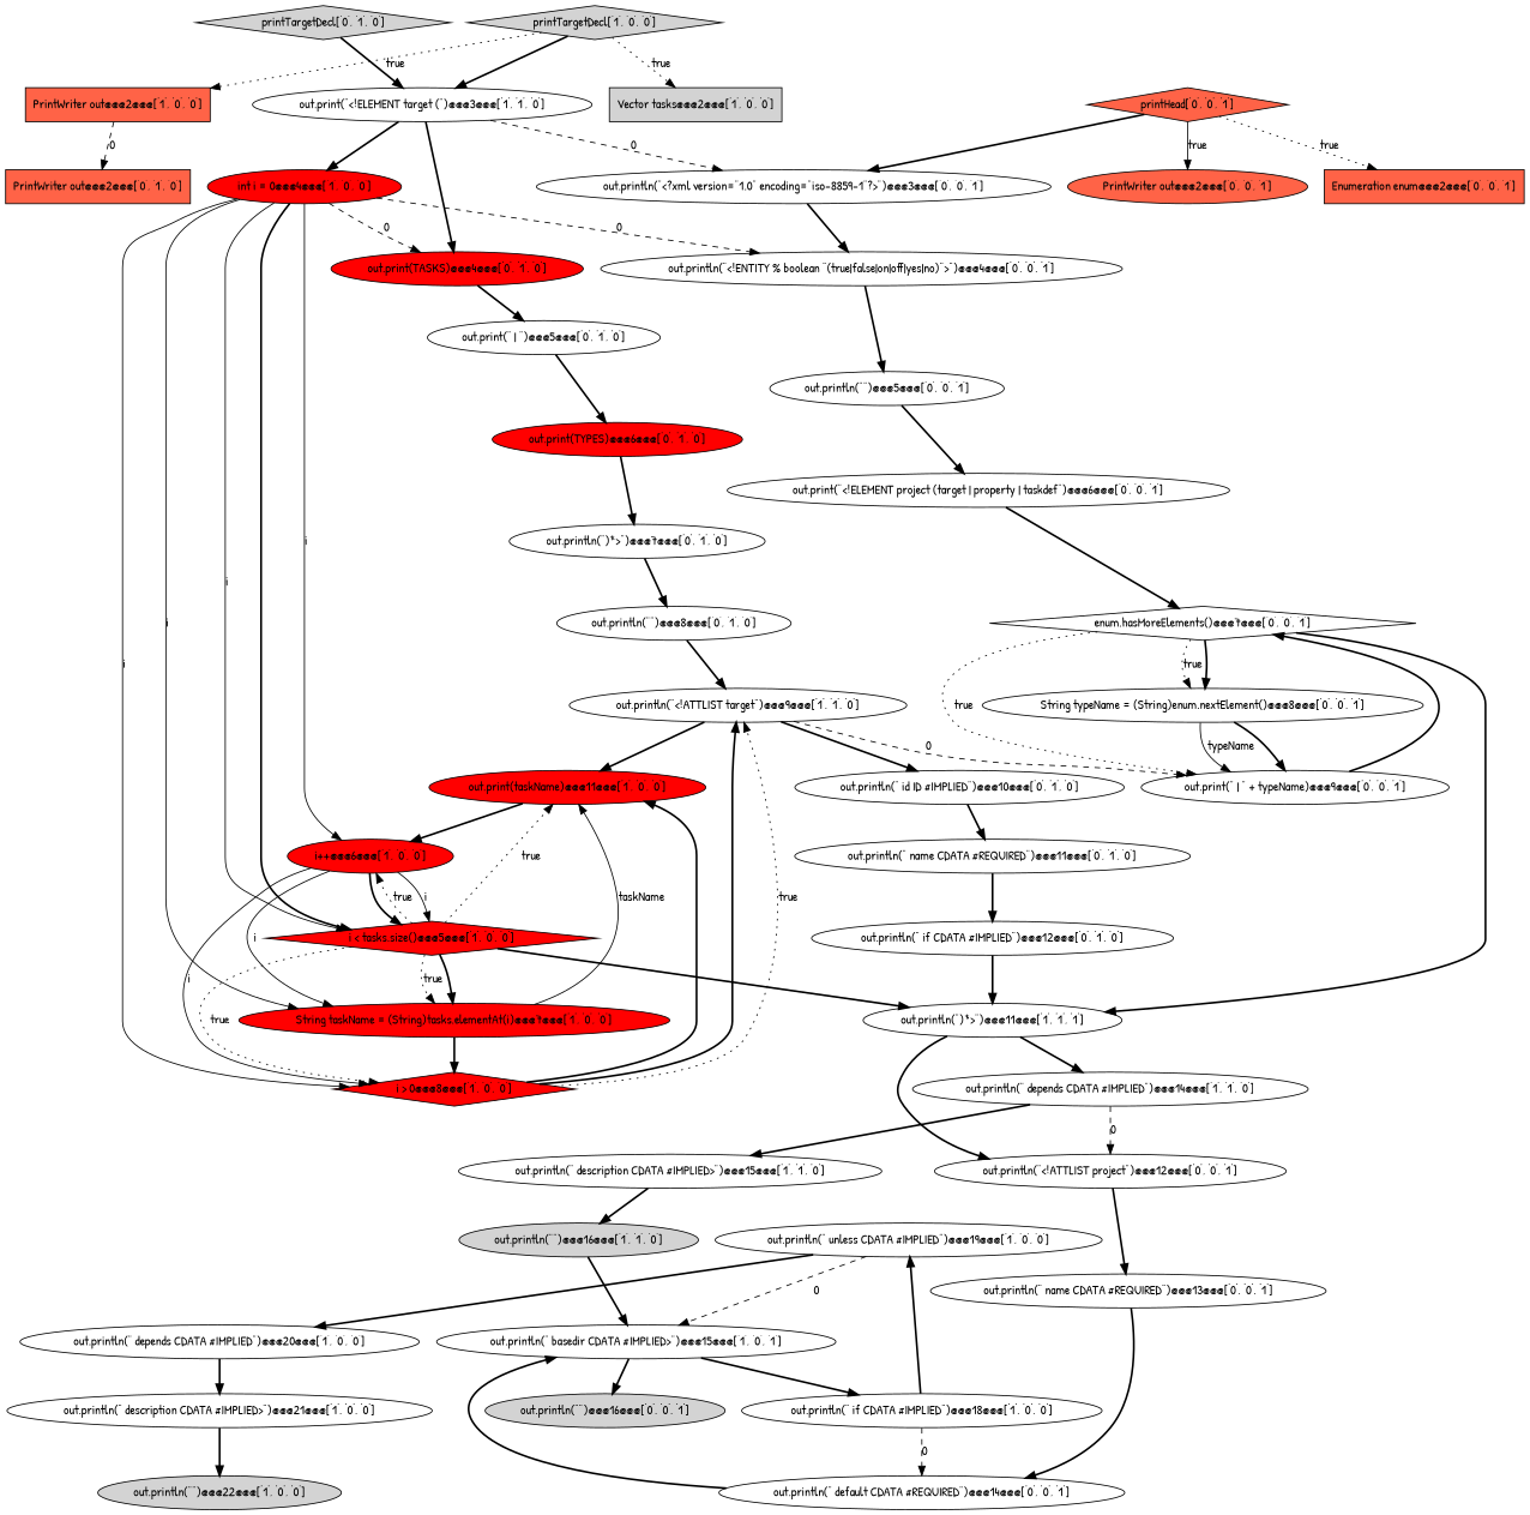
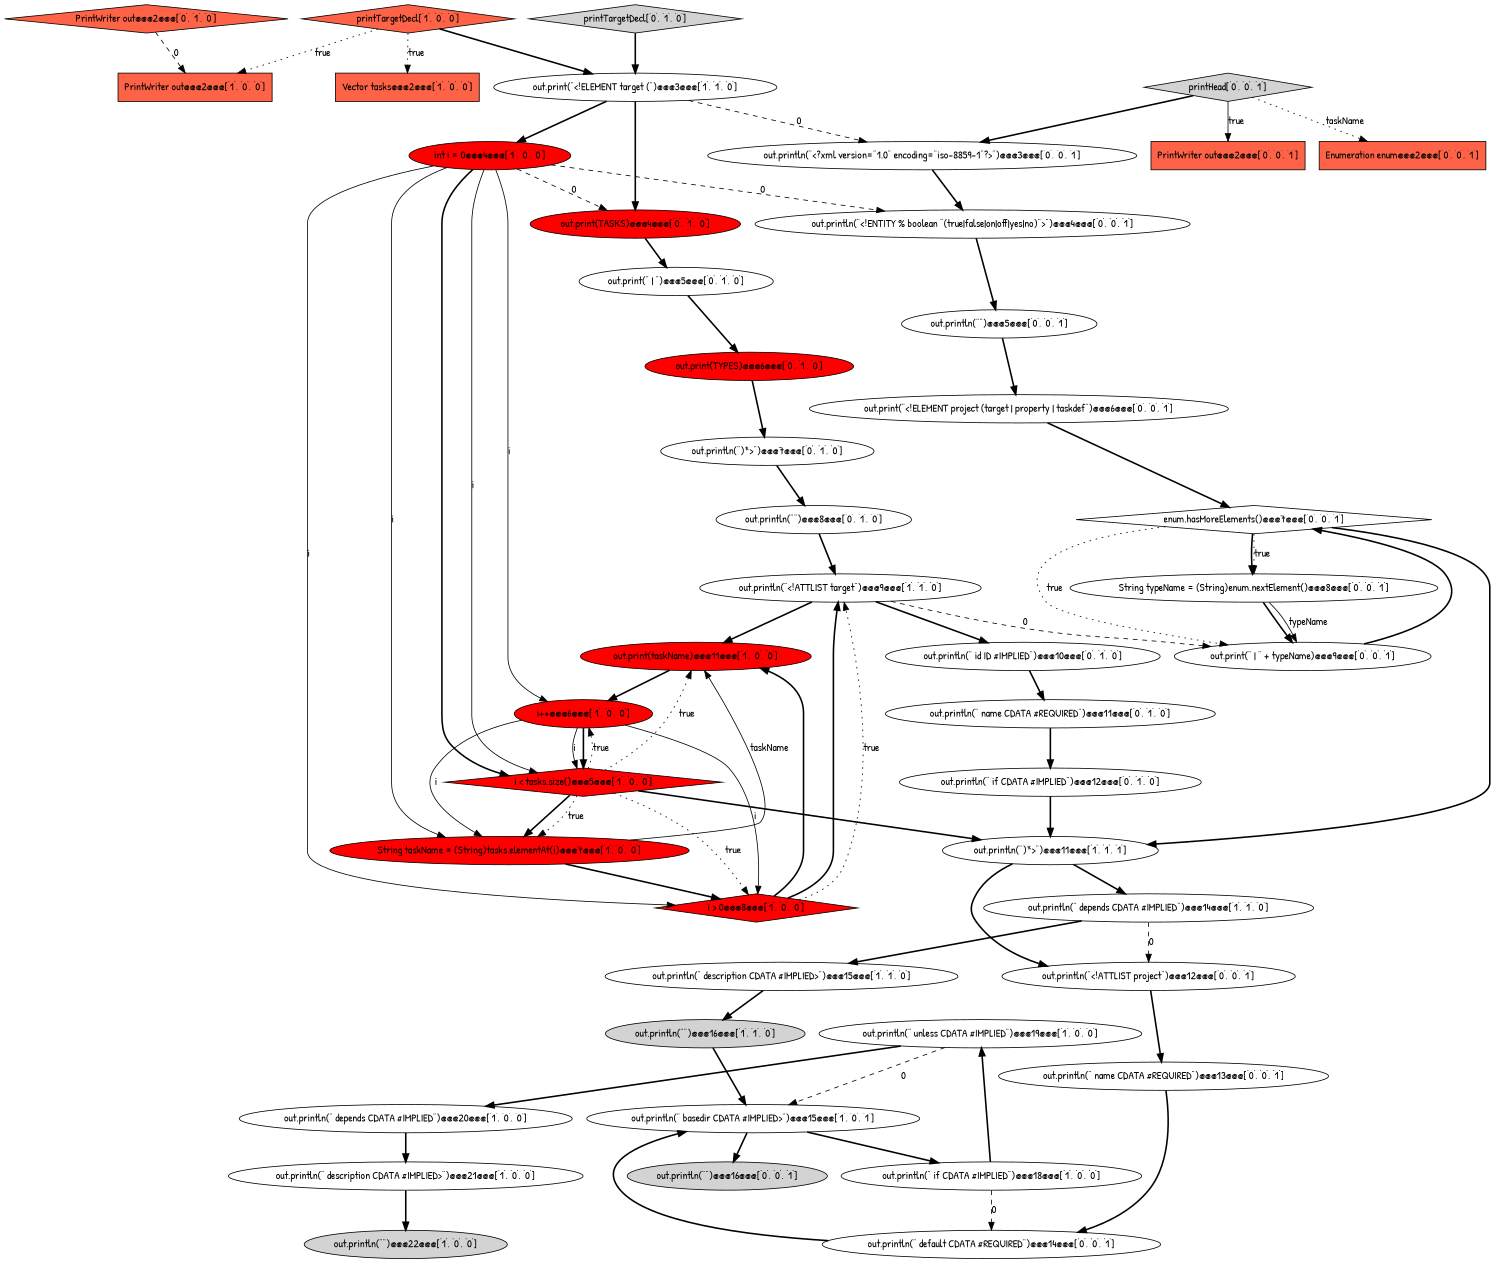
  digraph {
    fontname="Patrick Hand"
    node [fillcolor=white fontname="Patrick Hand" shape=ellipse style=filled]
    edge [fontname="Patrick Hand" style=bold]
    n1 [fillcolor=lightgray label="out.println(\"\")@@@22@@@['1', '0', '0']"]
    n2 [label="out.println(\"<!ENTITY % boolean \"(true|false|on|off|yes|no)\">\")@@@4@@@['0', '0', '1']"]
    n3 [label="out.println(\"\")@@@5@@@['0', '0', '1']"]
    n4 [label="out.print(\"<!ELEMENT project (target | property | taskdef\")@@@6@@@['0', '0', '1']"]
    n5 [fillcolor=lightgray label="printTargetDecl['0', '1', '0']" shape=diamond]
    n6 [label="out.print(\"<!ELEMENT target (\")@@@3@@@['1', '1', '0']"]
    n7 [fillcolor=red label="out.print(TASKS)@@@4@@@['0', '1', '0']"]
    n8 [label="out.println(\"<?xml version=\"1.0\" encoding=\"iso-8859-1\"?>\")@@@3@@@['0', '0', '1']"]
    n9 [fillcolor=red label="int i = 0@@@4@@@['1', '0', '0']"]
-   n10 [fillcolor=tomato label="PrintWriter out@@@2@@@['0', '1', '0']" shape=box]
+   n10 [fillcolor=tomato label="PrintWriter out@@@2@@@['0', '1', '0']" shape=diamond]
    n11 [fillcolor=lightgray label="out.println(\"\")@@@16@@@['1', '1', '0']"]
    n12 [label="out.println(\" basedir CDATA #IMPLIED>\")@@@15@@@['1', '0', '1']"]
    n13 [fillcolor=lightgray label="out.println(\"\")@@@16@@@['0', '0', '1']"]
    n14 [label="out.println(\" if CDATA #IMPLIED\")@@@18@@@['1', '0', '0']"]
-   n15 [fillcolor=lightgray label="printTargetDecl['1', '0', '0']" shape=diamond]
+   n15 [fillcolor=tomato label="printTargetDecl['1', '0', '0']" shape=diamond]
    n16 [fillcolor=tomato label="PrintWriter out@@@2@@@['1', '0', '0']" shape=box]
-   n17 [fillcolor=lightgray label="Vector tasks@@@2@@@['1', '0', '0']" shape=box]
+   n17 [fillcolor=tomato label="Vector tasks@@@2@@@['1', '0', '0']" shape=box]
    n18 [label="out.println(\")*>\")@@@11@@@['1', '1', '1']"]
    n19 [label="out.println(\"<!ATTLIST project\")@@@12@@@['0', '0', '1']"]
    n20 [label="out.println(\" depends CDATA #IMPLIED\")@@@14@@@['1', '1', '0']"]
    n21 [label="out.println(\" name CDATA #REQUIRED\")@@@13@@@['0', '0', '1']"]
    n22 [label="out.println(\" description CDATA #IMPLIED>\")@@@15@@@['1', '1', '0']"]
    n23 [label="out.println(\"<!ATTLIST target\")@@@9@@@['1', '1', '0']"]
    n24 [fillcolor=red label="out.print(taskName)@@@11@@@['1', '0', '0']"]
    n25 [label="out.print(\" | \" + typeName)@@@9@@@['0', '0', '1']"]
    n26 [label="out.println(\" id ID #IMPLIED\")@@@10@@@['0', '1', '0']"]
    n27 [fillcolor=red label="i++@@@6@@@['1', '0', '0']"]
    n28 [label="enum.hasMoreElements()@@@7@@@['0', '0', '1']" shape=diamond]
    n29 [label="out.println(\" name CDATA #REQUIRED\")@@@11@@@['0', '1', '0']"]
    n30 [label="out.println(\" depends CDATA #IMPLIED\")@@@20@@@['1', '0', '0']"]
    n31 [label="out.println(\" description CDATA #IMPLIED>\")@@@21@@@['1', '0', '0']"]
    n32 [label="out.print(\" | \")@@@5@@@['0', '1', '0']"]
    n33 [fillcolor=red label="String taskName = (String)tasks.elementAt(i)@@@7@@@['1', '0', '0']"]
    n34 [fillcolor=red label="i > 0@@@8@@@['1', '0', '0']" shape=diamond]
    n35 [fillcolor=red label="i < tasks.size()@@@5@@@['1', '0', '0']" shape=diamond]
    n36 [label="out.println(\" default CDATA #REQUIRED\")@@@14@@@['0', '0', '1']"]
    n37 [label="out.println(\" unless CDATA #IMPLIED\")@@@19@@@['1', '0', '0']"]
-   n38 [fillcolor=tomato label="PrintWriter out@@@2@@@['0', '0', '1']"]
+   n38 [fillcolor=tomato label="PrintWriter out@@@2@@@['0', '0', '1']" shape=box]
    n39 [fillcolor=red label="out.print(TYPES)@@@6@@@['0', '1', '0']"]
    n40 [fillcolor=tomato label="Enumeration enum@@@2@@@['0', '0', '1']" shape=box]
    n41 [label="out.println(\")*>\")@@@7@@@['0', '1', '0']"]
    n42 [label="out.println(\"\")@@@8@@@['0', '1', '0']"]
    n43 [label="String typeName = (String)enum.nextElement()@@@8@@@['0', '0', '1']"]
-   n44 [fillcolor=tomato label="printHead['0', '0', '1']" shape=diamond]
+   n44 [fillcolor=lightgray label="printHead['0', '0', '1']" shape=diamond]
    n45 [label="out.println(\" if CDATA #IMPLIED\")@@@12@@@['0', '1', '0']"]
    n2 -> n3
    n3 -> n4
    n4 -> n28
    n5 -> n6
    n6 -> n7
    n6 -> n8 [label=0 style=dashed]
    n6 -> n9
    n7 -> n32
    n8 -> n2
    n9 -> n2 [label=0 style=dashed]
    n9 -> n7 [label=0 style=dashed]
    n9 -> n27 [label=i style=solid]
    n9 -> n33 [label=i style=solid]
    n9 -> n34 [label=i style=solid]
    n9 -> n35
    n9 -> n35 [label=i style=solid]
    n11 -> n12
    n12 -> n13
    n12 -> n14
    n14 -> n36 [label=0 style=dashed]
    n14 -> n37
    n15 -> n6
    n15 -> n16 [label=true style=dotted]
    n15 -> n17 [label=true style=dotted]
-   n16 -> n10 [label=0 style=dashed]
+   n10 -> n16 [label=0 style=dashed]
    n18 -> n19
    n18 -> n20
    n19 -> n21
    n20 -> n19 [label=0 style=dashed]
    n20 -> n22
    n21 -> n36
    n22 -> n11
    n23 -> n24
    n23 -> n25 [label=0 style=dashed]
    n23 -> n26
    n24 -> n27
    n25 -> n28
    n26 -> n29
    n27 -> n33 [label=i style=solid]
    n27 -> n34 [label=i style=solid]
    n27 -> n35 [label=i style=solid]
    n27 -> n35
    n28 -> n18
    n28 -> n25 [label=true style=dotted]
    n28 -> n43
    n28 -> n43 [label=true style=dotted]
    n29 -> n45
    n30 -> n31
    n31 -> n1
    n32 -> n39
    n33 -> n24 [label=taskName style=solid]
    n33 -> n34
    n34 -> n23
    n34 -> n23 [label=true style=dotted]
    n34 -> n24
    n35 -> n18
    n35 -> n24 [label=true style=dotted]
    n35 -> n27 [label=true style=dotted]
    n35 -> n33
    n35 -> n33 [label=true style=dotted]
    n35 -> n34 [label=true style=dotted]
    n36 -> n12
    n37 -> n12 [label=0 style=dashed]
    n37 -> n30
    n39 -> n41
    n41 -> n42
    n42 -> n23
    n43 -> n25
    n43 -> n25 [label=typeName style=solid]
    n44 -> n8
    n44 -> n38 [label=true style=solid]
-   n44 -> n40 [label=true style=dotted]
+   n44 -> n40 [label=taskName style=dotted]
    n45 -> n18
  }
